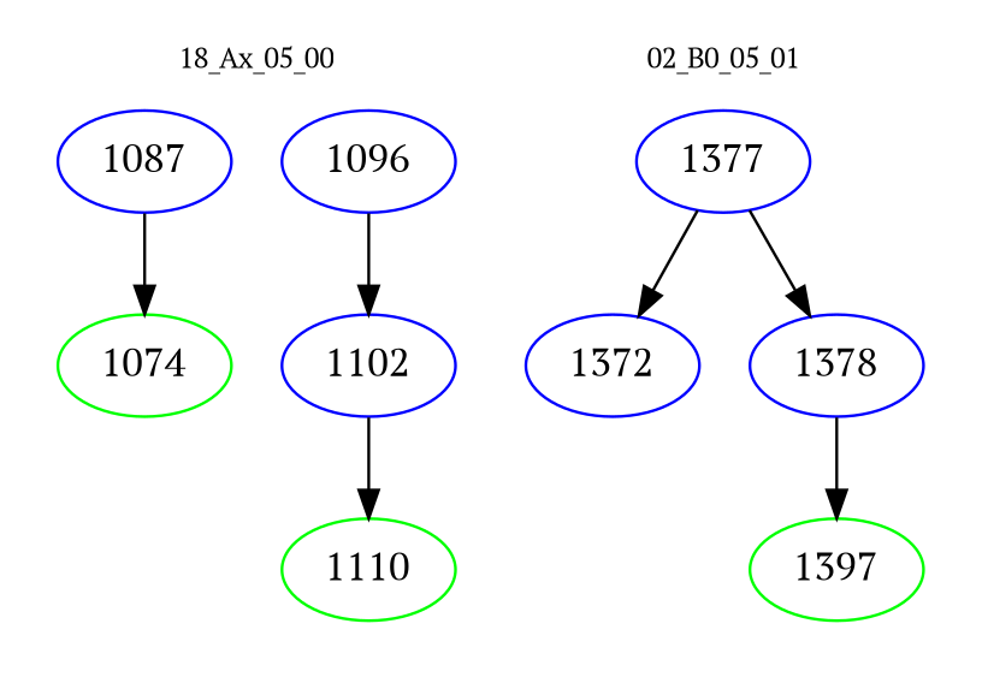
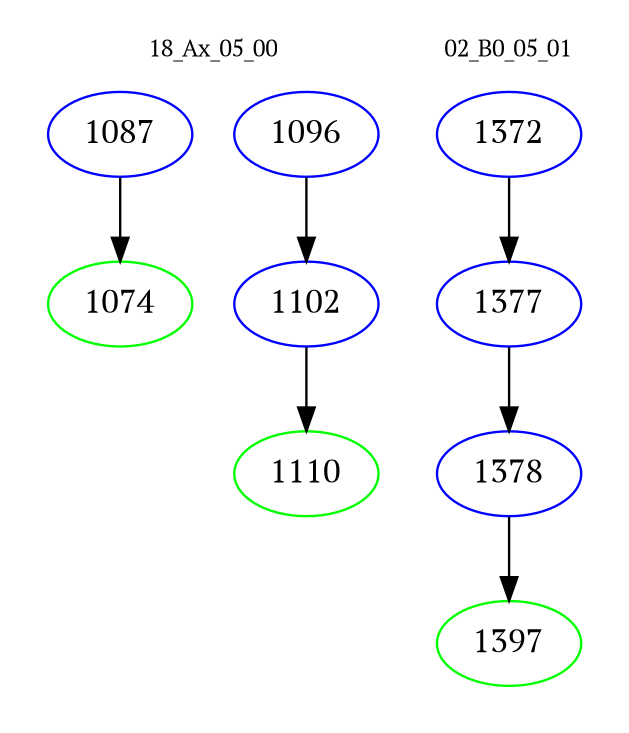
  digraph {
    fontname="PT Serif"
    node [color=blue fontname="PT Serif"]
    edge [color=black fontname="PT Serif"]
    n1 [label=1096]
    n2 [label=1087]
    n3 [label=1102]
    n4 [color=green label=1074]
    n5 [color=green label=1110]
    n6 [label=1377]
    n7 [label=1372]
    n8 [label=1378]
    n9 [color=green label=1397]
    subgraph cluster_1 {
      color=white
      fontsize=10
      label="18_Ax_05_00"
      n1
      n2
      n3
      n4
      n5
    }
    subgraph cluster_2 {
      color=white
      fontsize=10
      label="02_B0_05_01"
      n6
      n7
      n8
      n9
    }
    n1 -> n3
    n2 -> n4
    n3 -> n5
-   n6 -> n7
+   n7 -> n6
    n6 -> n8
    n8 -> n9
  }
